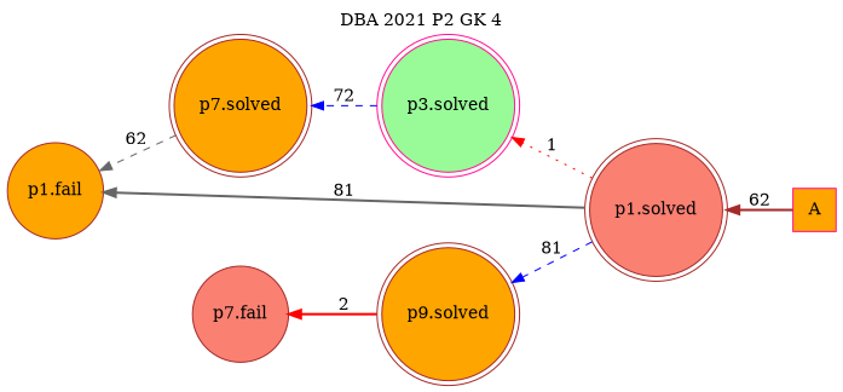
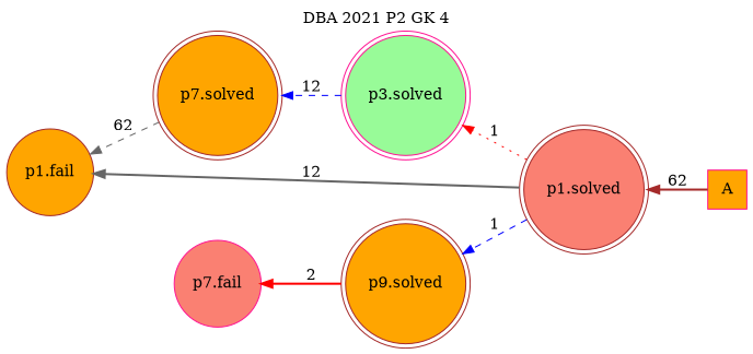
  digraph {
    label=" DBA 2021 P2 GK 4 "
    labelloc=tl
    rankdir=RL
    node [color=brown fillcolor=orange shape=doublecircle style=filled]
    edge [color=red style=bold]
    n1 [color=deeppink label=A shape=square]
    n2 [fillcolor=salmon label="p1.solved"]
    n3 [color=deeppink fillcolor=palegreen label="p3.solved"]
    n4 [label="p1.fail" shape=circle]
    n5 [label="p9.solved"]
    n6 [label="p7.solved"]
-   n7 [fillcolor=salmon label="p7.fail" shape=circle]
+   n7 [color=deeppink fillcolor=salmon label="p7.fail" shape=circle]
    n1 -> n2 [color=brown label=62]
    n2 -> n3 [label=1 style=dotted]
-   n2 -> n4 [color=gray40 label=81]
-   n2 -> n5 [color=blue label=81 style=dashed]
-   n3 -> n6 [color=blue label=72 style=dashed]
+   n2 -> n4 [color=gray40 label=12]
+   n2 -> n5 [color=blue label=1 style=dashed]
+   n3 -> n6 [color=blue label=12 style=dashed]
    n5 -> n7 [label=2]
    n6 -> n4 [color=gray40 label=62 style=dashed]
  }
